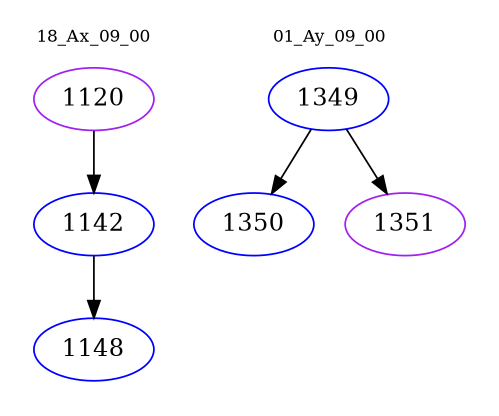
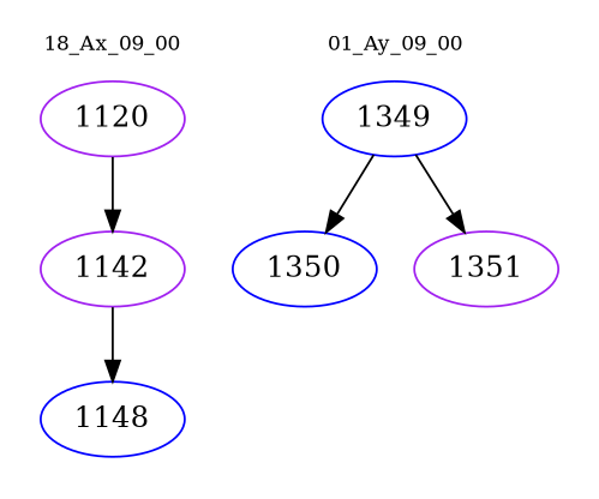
  digraph {
    node [color=purple]
    edge [color=black]
-   n1 [color=blue label=1142]
+   n1 [label=1142]
    n2 [color=blue label=1148]
    n3 [label=1120]
    n4 [color=blue label=1349]
    n5 [color=blue label=1350]
    n6 [label=1351]
    subgraph cluster_1 {
      color=white
      fontsize=10
      label="18_Ax_09_00"
      n1
      n2
      n3
    }
    subgraph cluster_2 {
      color=white
      fontsize=10
      label="01_Ay_09_00"
      n4
      n5
      n6
    }
    n1 -> n2
    n3 -> n1
    n4 -> n5
    n4 -> n6
  }
